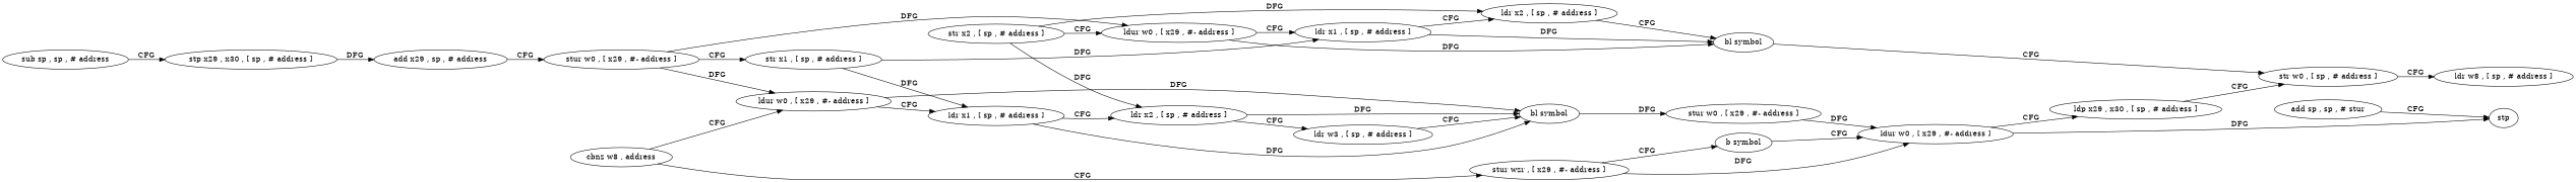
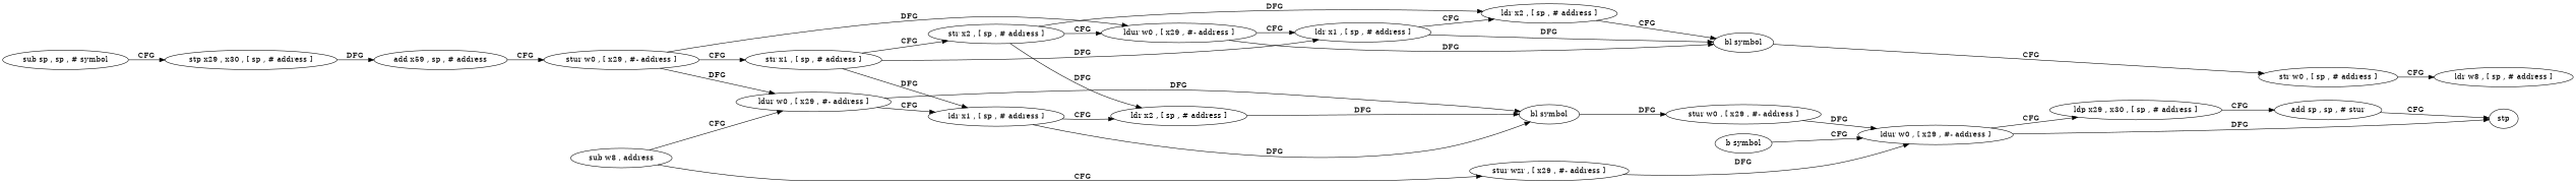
  digraph {
    rankdir=LR
-   n1 [label="sub sp , sp , # address"]
+   n1 [label="sub sp , sp , # symbol"]
    n2 [label="stp x29 , x30 , [ sp , # address ]"]
-   n3 [label="add x29 , sp , # address"]
+   n3 [label="add x59 , sp , # address"]
    n4 [label="stur w0 , [ x29 , #- address ]"]
    n5 [label="str x1 , [ sp , # address ]"]
    n6 [label="ldur w0 , [ x29 , #- address ]"]
    n7 [label="ldur w0 , [ x29 , #- address ]"]
    n8 [label="str x2 , [ sp , # address ]"]
    n9 [label="ldr x1 , [ sp , # address ]"]
    n10 [label="ldr x1 , [ sp , # address ]"]
    n11 [label="bl symbol"]
    n12 [label="bl symbol"]
    n13 [label="ldr x2 , [ sp , # address ]"]
    n14 [label="ldr x2 , [ sp , # address ]"]
-   n15 [label="ldr w3 , [ sp , # address ]"]
    n16 [label="str w0 , [ sp , # address ]"]
    n17 [label="ldr w8 , [ sp , # address ]"]
-   n18 [label="cbnz w8 , address"]
+   n18 [label="sub w8 , address"]
    n19 [label="stur wzr , [ x29 , #- address ]"]
    n20 [label="ldur w0 , [ x29 , #- address ]"]
    n21 [label="b symbol"]
    n22 [label="stur w0 , [ x29 , #- address ]"]
    n23 [label="ldp x29 , x30 , [ sp , # address ]"]
    n24 [label=stp]
    n25 [label="add sp , sp , # stur"]
    n1 -> n2 [label=CFG]
    n2 -> n3 [label=DFG]
    n3 -> n4 [label=CFG]
    n4 -> n5 [label=CFG]
    n4 -> n6 [label=DFG]
    n4 -> n7 [label=DFG]
+   n5 -> n8 [label=CFG]
    n5 -> n9 [label=DFG]
    n5 -> n10 [label=DFG]
    n6 -> n9 [label=CFG]
    n6 -> n11 [label=DFG]
    n7 -> n10 [label=CFG]
    n7 -> n12 [label=DFG]
    n8 -> n6 [label=CFG]
    n8 -> n13 [label=DFG]
    n8 -> n14 [label=DFG]
    n9 -> n11 [label=DFG]
    n9 -> n13 [label=CFG]
    n10 -> n12 [label=DFG]
    n10 -> n14 [label=CFG]
    n11 -> n16 [label=CFG]
    n12 -> n22 [label=DFG]
    n13 -> n11 [label=CFG]
    n14 -> n12 [label=DFG]
-   n14 -> n15 [label=CFG]
-   n15 -> n12 [label=CFG]
    n16 -> n17 [label=CFG]
    n18 -> n7 [label=CFG]
    n18 -> n19 [label=CFG]
    n19 -> n20 [label=DFG]
-   n19 -> n21 [label=CFG]
    n20 -> n23 [label=CFG]
    n20 -> n24 [label=DFG]
    n21 -> n20 [label=CFG]
    n22 -> n20 [label=DFG]
-   n23 -> n16 [label=CFG]
+   n23 -> n25 [label=CFG]
    n25 -> n24 [label=CFG]
  }
